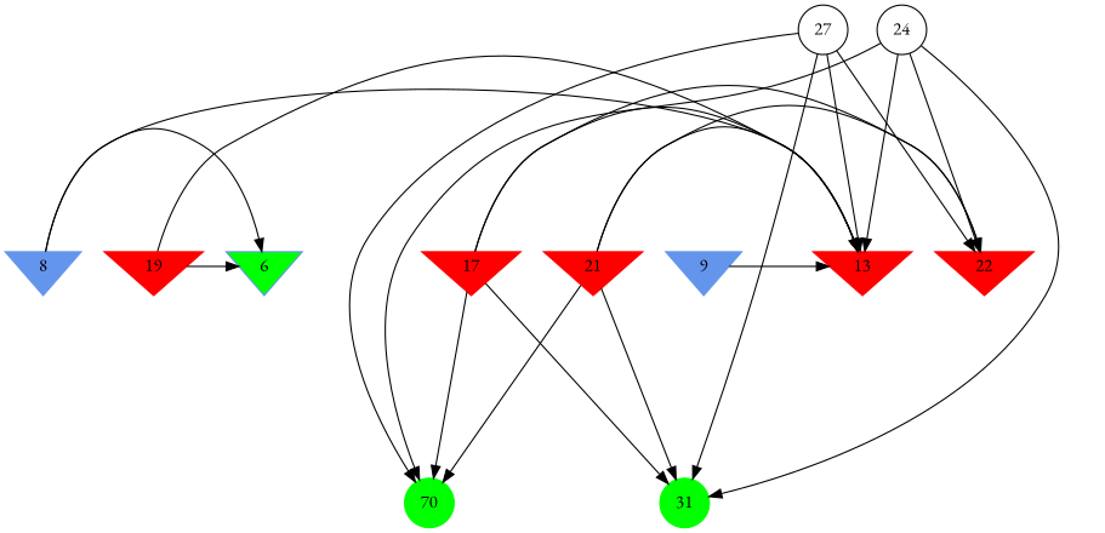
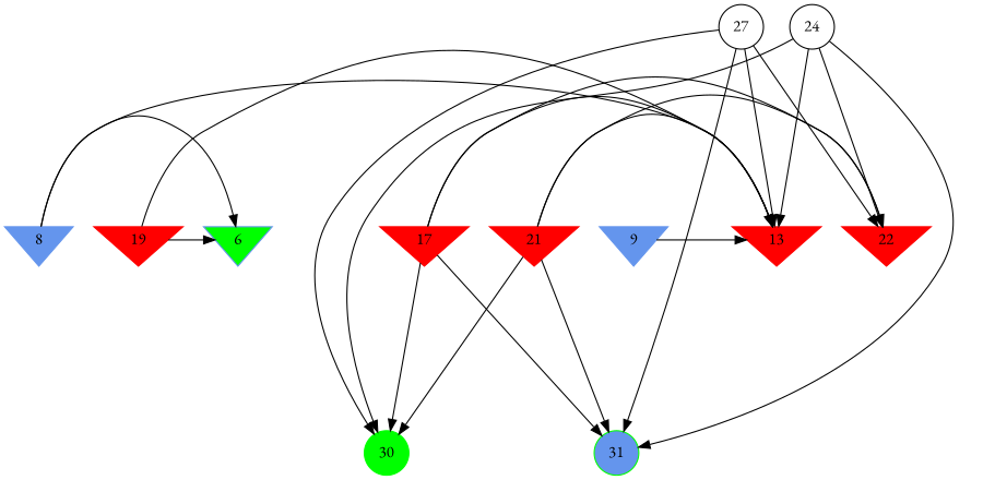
  digraph {
    fontname="EB Garamond"
    ranksep=2.0
    node [color=red fontname="EB Garamond" shape=invtriangle style=filled]
    edge [fontname="EB Garamond"]
    n1 [color=cornflowerblue label=8]
    6 [color=cornflowerblue fillcolor=green]
    9 [color=cornflowerblue]
    13
    17
    19
    21
    22
    24 [color=black shape=circle style=""]
    27 [color=black shape=circle style=""]
-   30 [color=green shape=circle label=70]
-   31 [color=green shape=circle]
+   30 [color=green shape=circle]
+   31 [color=green shape=circle fillcolor=cornflowerblue]
    subgraph sub_1 {
      rank=same
      n1
      6
      9
      13
      17
      19
      21
      22
    }
    subgraph sub_2 {
      rank=same
      24
      27
    }
    subgraph sub_3 {
      rank=same
      30
      31
    }
    n1 -> 6
    n1 -> 13
    9 -> 13
    17 -> 13
    17 -> 22
    17 -> 30
    17 -> 31
    19 -> 6
    19 -> 13
    21 -> 13
    21 -> 22
    21 -> 30
    21 -> 31
    24 -> 13
    24 -> 22
    24 -> 30
    24 -> 31
    27 -> 13
    27 -> 22
    27 -> 30
    27 -> 31
  }
